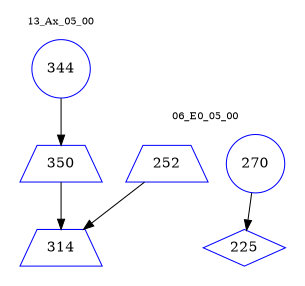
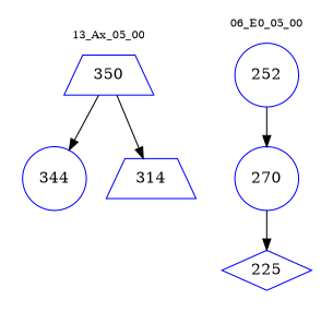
  digraph {
    node [color=blue shape=trapezium]
    edge [color=black]
    n1 [label=344 shape=circle]
    n2 [label=350]
    n3 [label=314]
-   n4 [label=252]
+   n4 [label=252 shape=circle]
    n5 [label=270 shape=circle]
    n6 [label=225 shape=diamond]
    subgraph cluster_1 {
      color=white
      fontsize=10
      label="13_Ax_05_00"
      n1
      n2
      n3
    }
    subgraph cluster_2 {
      color=white
      fontsize=10
      label="06_E0_05_00"
      n4
      n5
      n6
    }
-   n1 -> n2
+   n2 -> n1
    n2 -> n3
-   n4 -> n3
+   n4 -> n5
    n5 -> n6
  }
